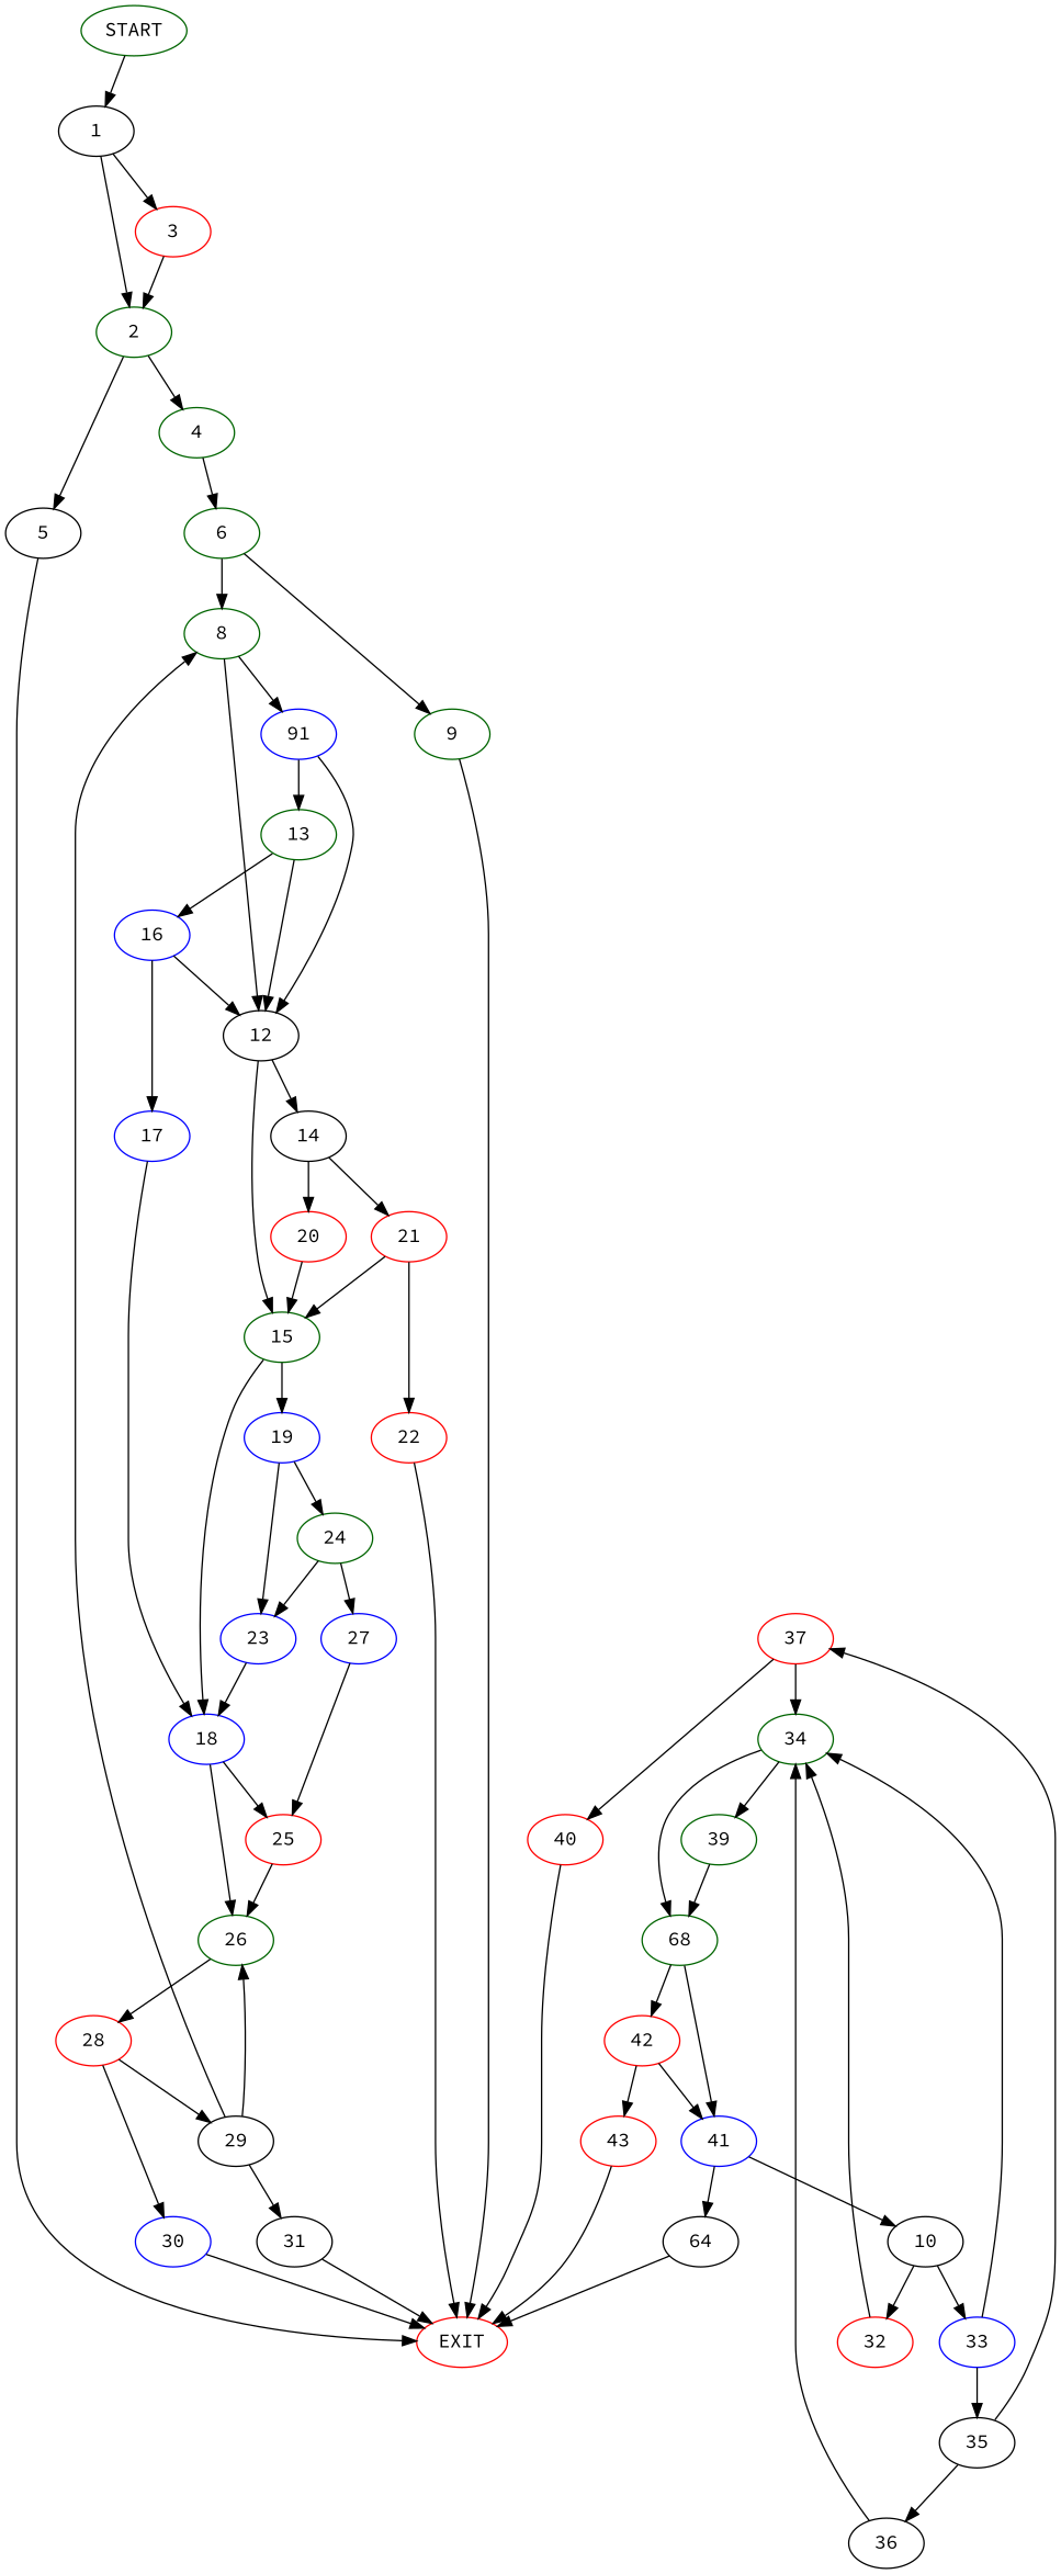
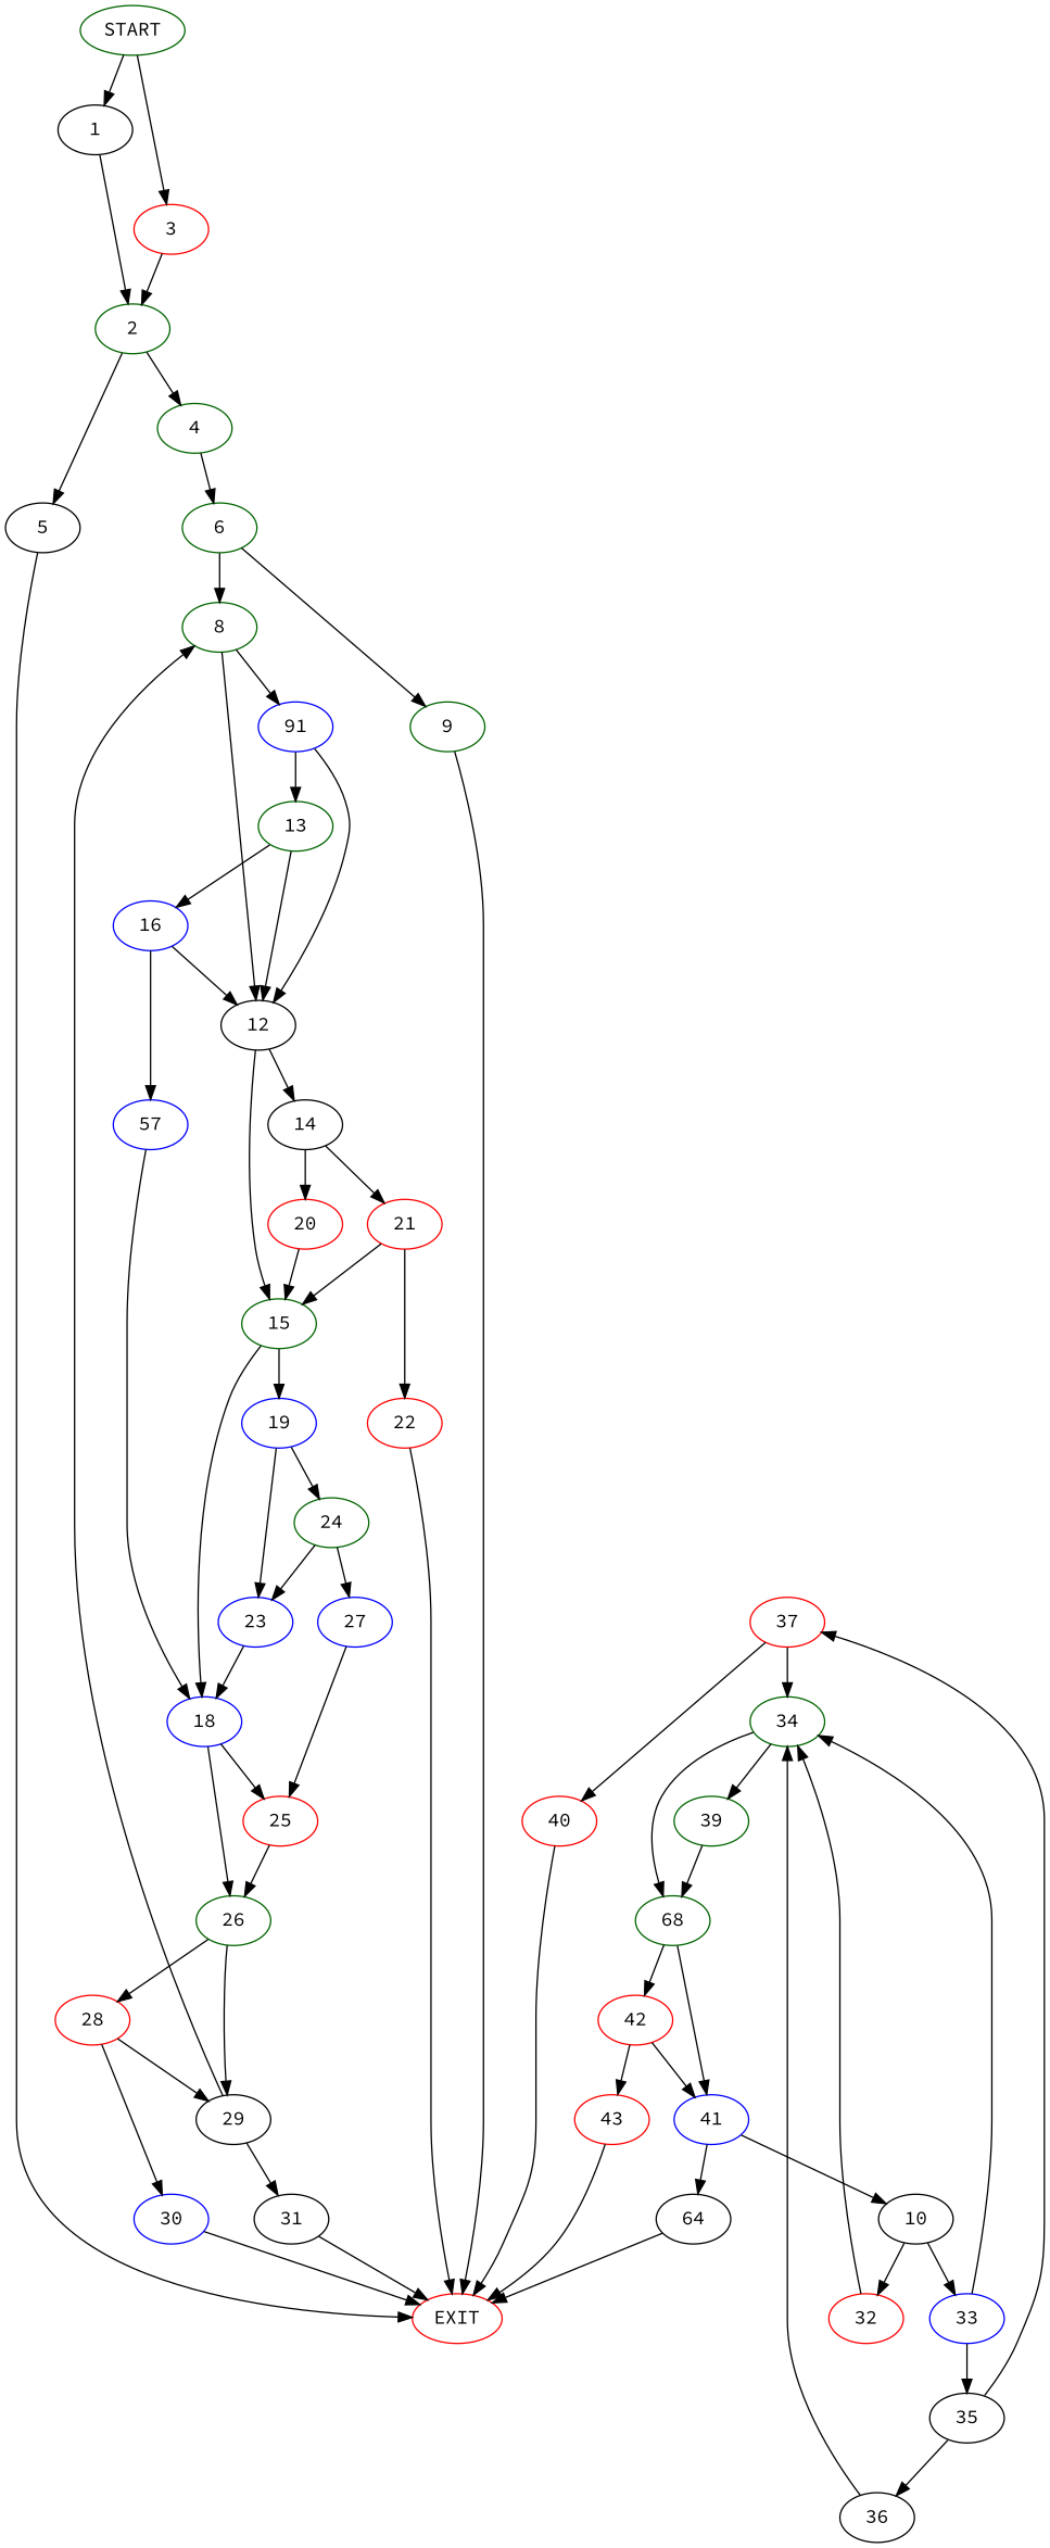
  digraph {
    fontname="Source Code Pro"
    node [color=darkgreen fontname="Source Code Pro"]
    edge [fontname="Source Code Pro"]
    n1 [label=START]
    1 [color=black]
    2
    3 [color=red]
    n5 [color=red label=EXIT]
    4
    5 [color=black]
    6
    8
    9
    n11 [color=blue label=91]
    12 [color=black]
    10 [color=black]
    32 [color=red]
    33 [color=blue]
    13
    14 [color=black]
    15
    34
    35 [color=black]
    16 [color=blue]
    20 [color=red]
    21 [color=red]
    18 [color=blue]
    19 [color=blue]
-   17 [color=blue]
+   17 [color=blue label=57]
    22 [color=red]
    25 [color=red]
    26
    23 [color=blue]
    24
    28 [color=red]
    29 [color=black]
    27 [color=blue]
    30 [color=blue]
    31 [color=black]
    n37 [label=68]
    39
    36 [color=black]
    37 [color=red]
    41 [color=blue]
    42 [color=red]
    40 [color=red]
    n44 [color=black label=64]
    43 [color=red]
    n1 -> 1
    1 -> 2
-   1 -> 3
+   n1 -> 3
    2 -> 4
    2 -> 5
    3 -> 2
    4 -> 6
    5 -> n5
    6 -> 8
    6 -> 9
    8 -> n11
    8 -> 12
    9 -> n5
    n11 -> 12
    n11 -> 13
    12 -> 14
    12 -> 15
    10 -> 32
    10 -> 33
    32 -> 34
    33 -> 34
    33 -> 35
    13 -> 12
    13 -> 16
    14 -> 20
    14 -> 21
    15 -> 18
    15 -> 19
    34 -> n37
    34 -> 39
    35 -> 36
    35 -> 37
    16 -> 12
    16 -> 17
    20 -> 15
    21 -> 15
    21 -> 22
    18 -> 25
    18 -> 26
    19 -> 23
    19 -> 24
    17 -> 18
    22 -> n5
    25 -> 26
    26 -> 28
-   29 -> 26
+   26 -> 29
    23 -> 18
    24 -> 23
    24 -> 27
    28 -> 29
    28 -> 30
    29 -> 8
    29 -> 31
    27 -> 25
    30 -> n5
    31 -> n5
    n37 -> 41
    n37 -> 42
    39 -> n37
    36 -> 34
    37 -> 34
    37 -> 40
    41 -> 10
    41 -> n44
    42 -> 41
    42 -> 43
    40 -> n5
    n44 -> n5
    43 -> n5
  }
